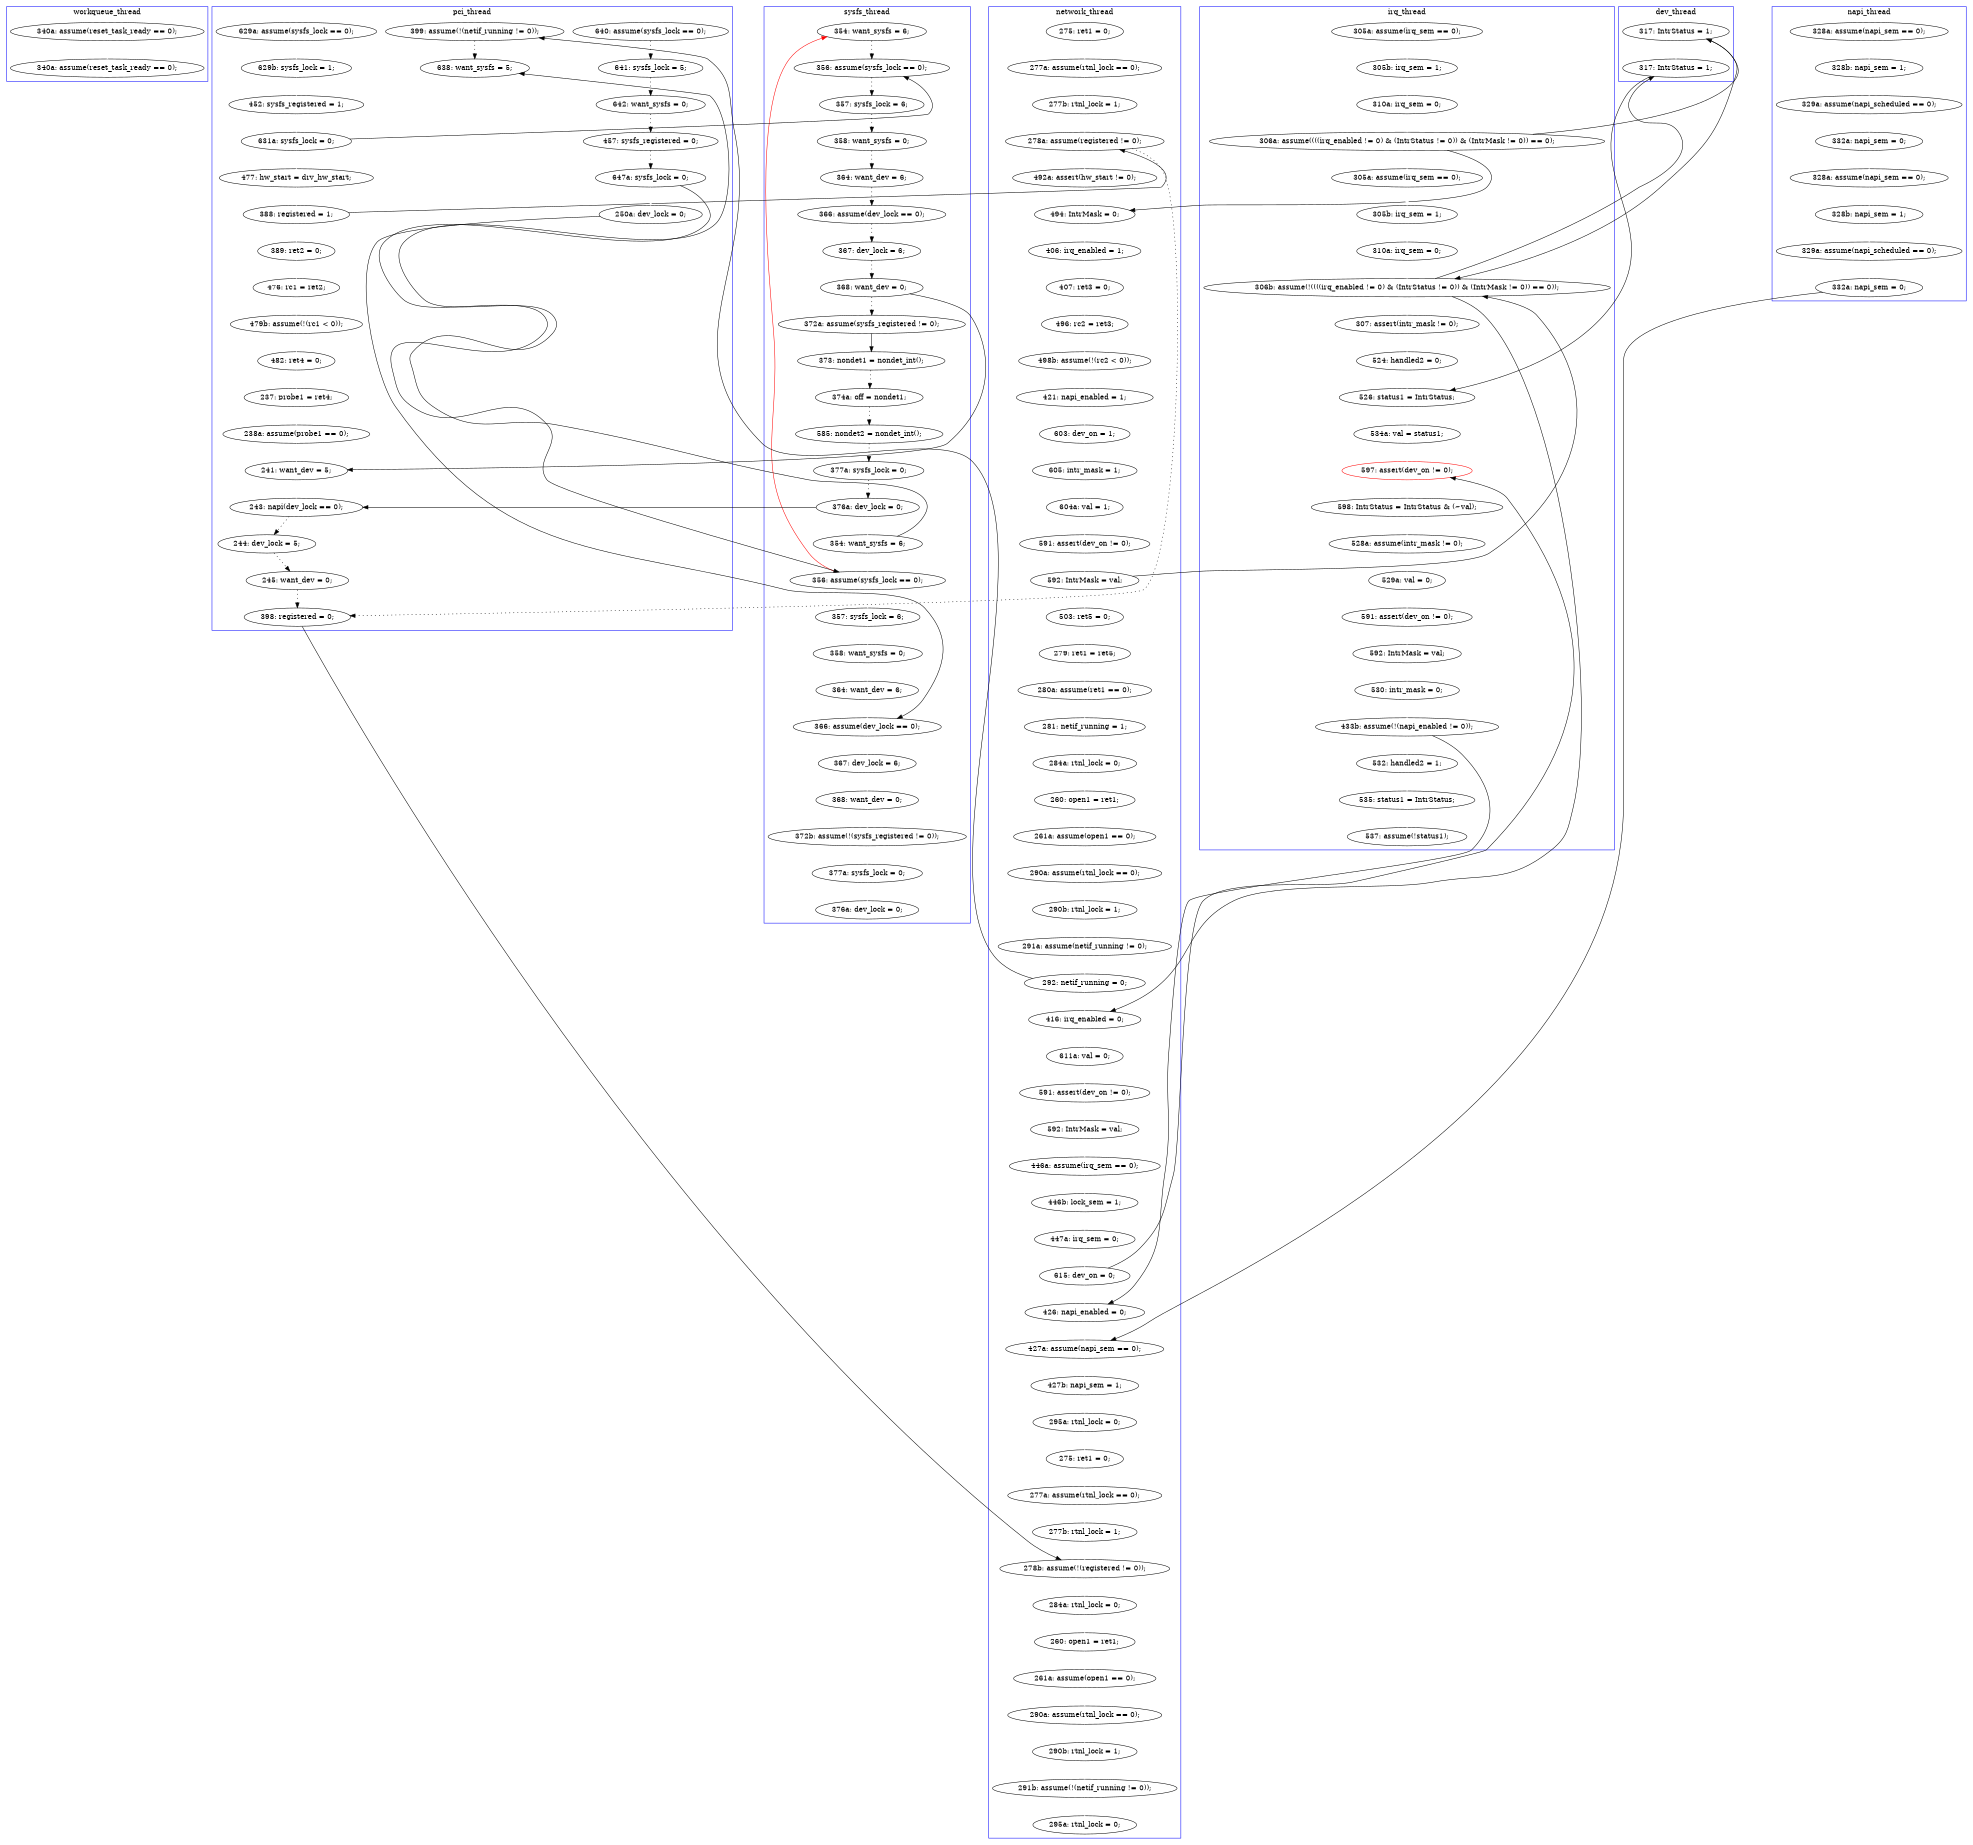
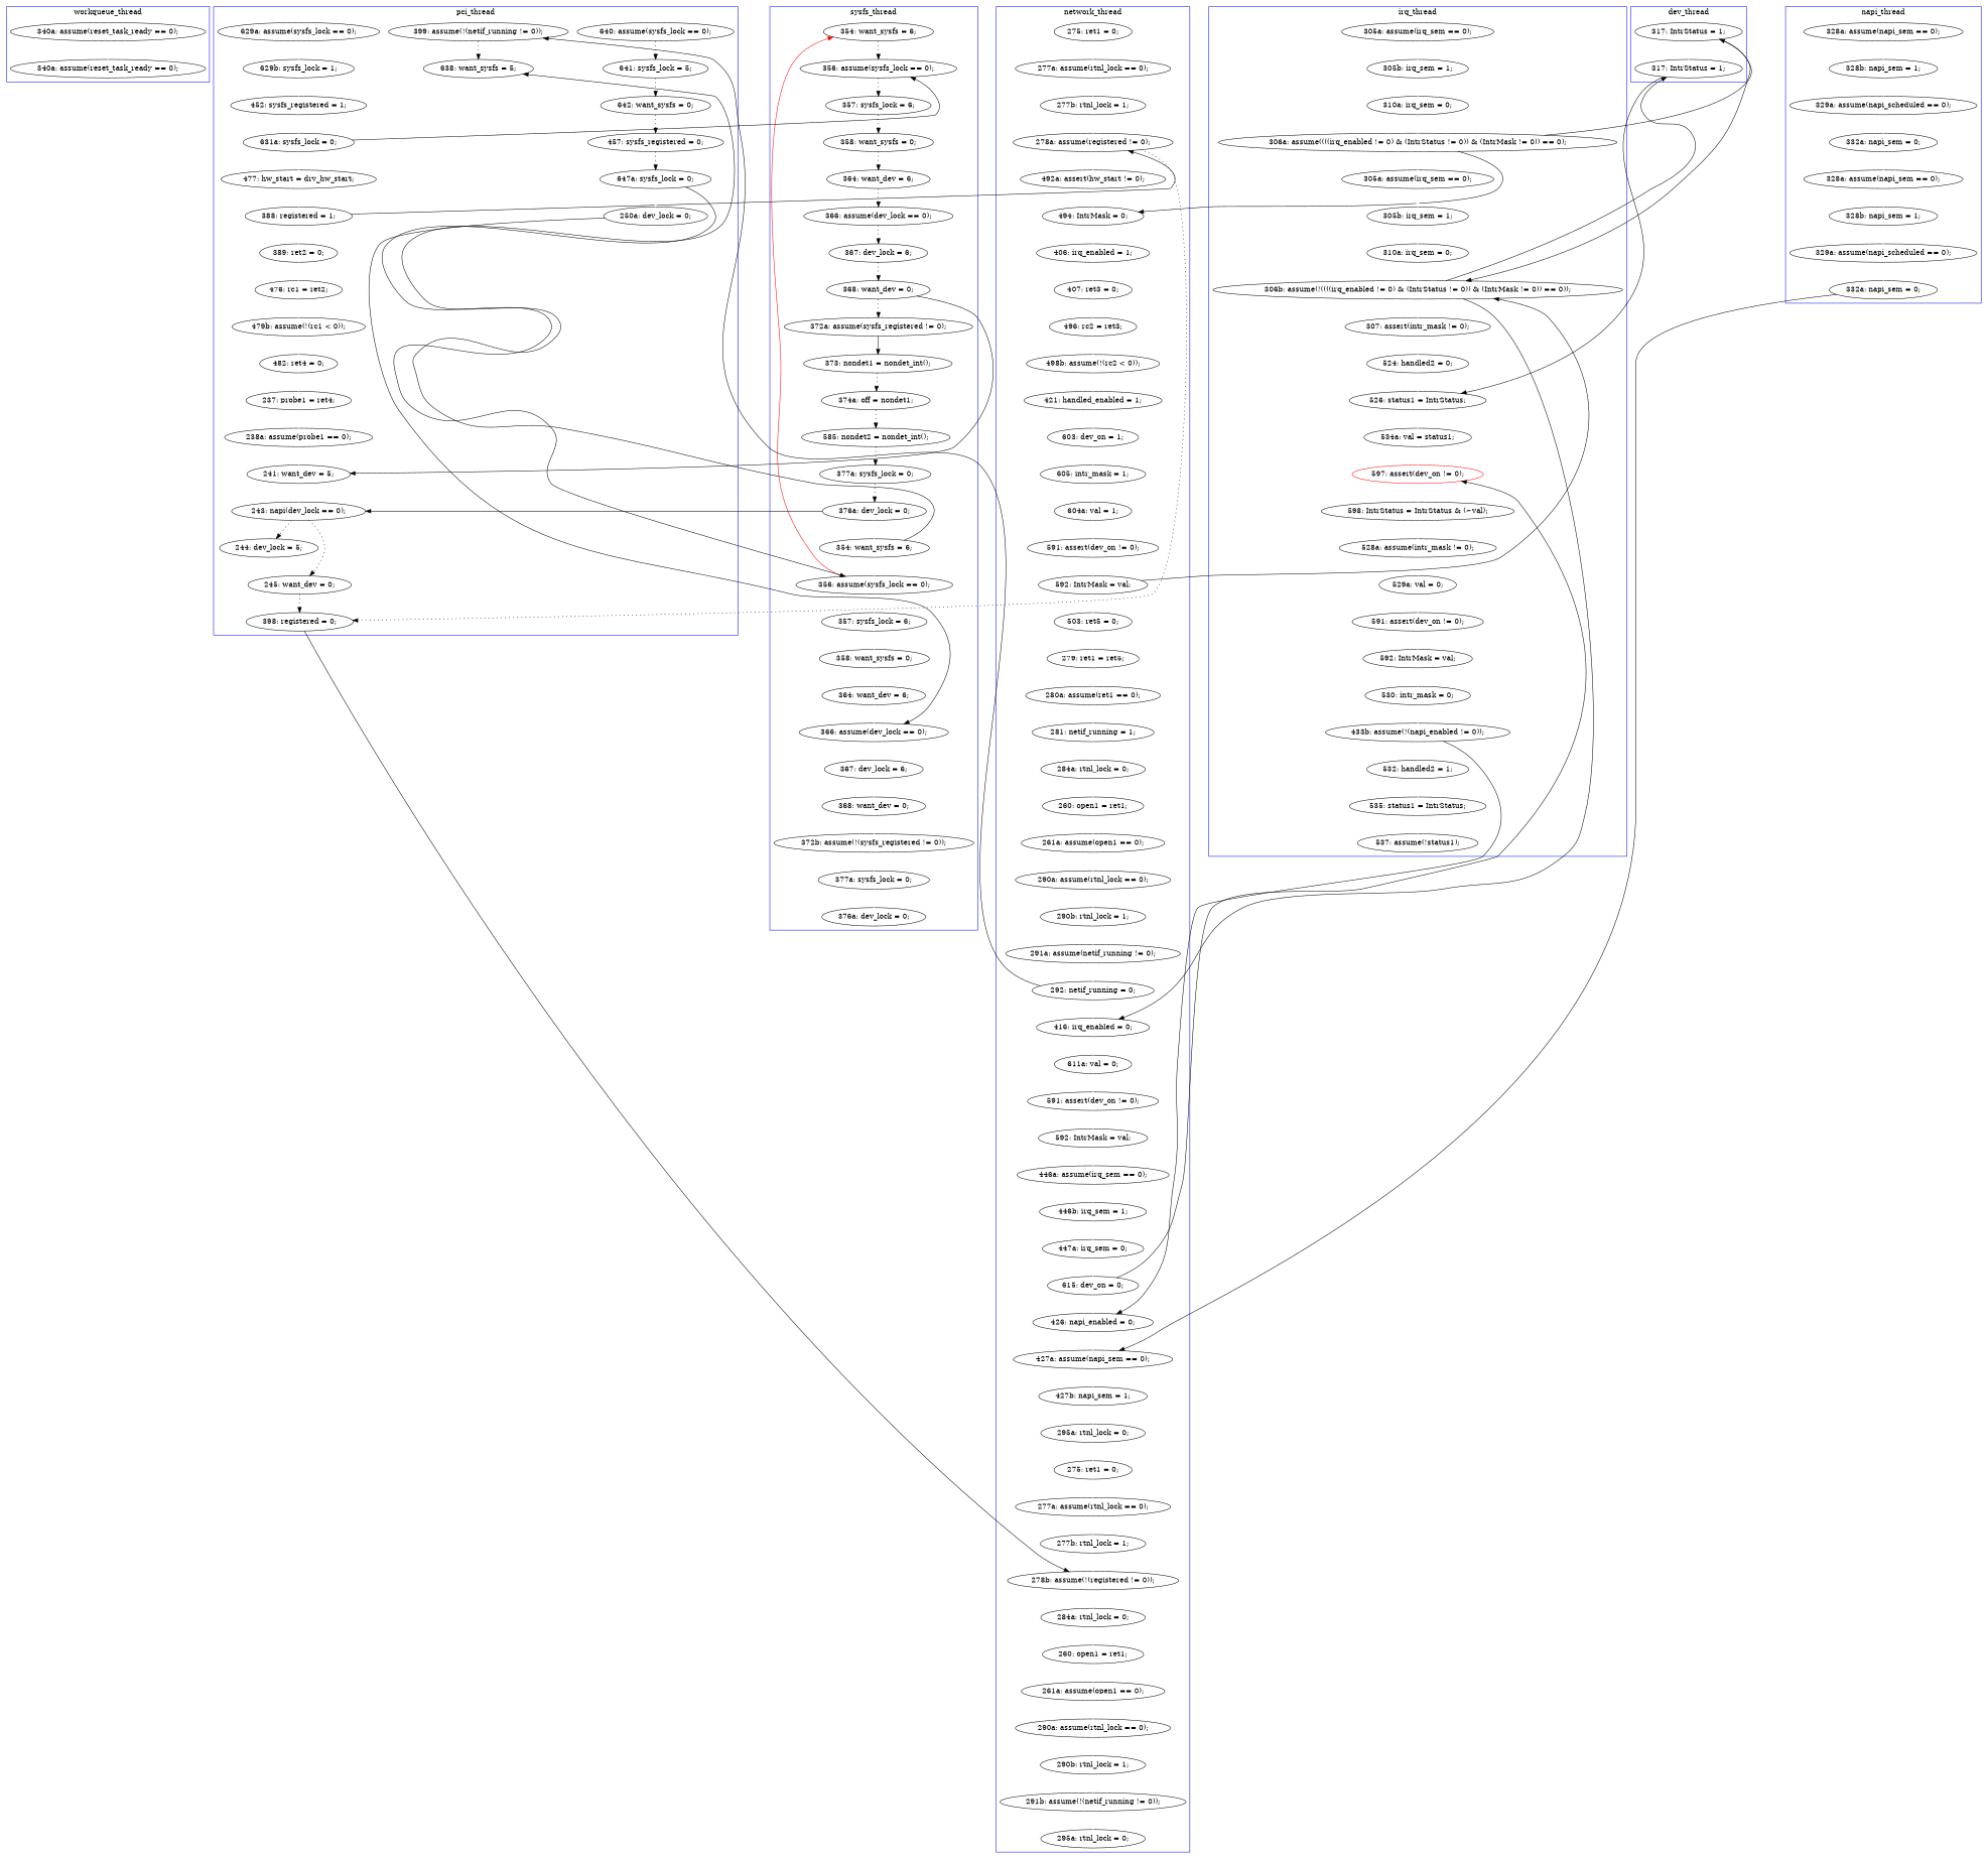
  digraph {
    edge [color=white style=solid]
    n1 [label="340a: assume(reset_task_ready == 0);"]
    n2 [label="340a: assume(reset_task_ready == 0);"]
    n3 [label="317: IntrStatus = 1;"]
    n4 [label="317: IntrStatus = 1;"]
    n5 [label="354: want_sysfs = 6;"]
    n6 [label="356: assume(sysfs_lock == 0);"]
    n7 [label="366: assume(dev_lock == 0);"]
    n8 [label="374a: off = nondet1;"]
    n9 [label="585: nondet2 = nondet_int();"]
    n10 [label="377a: sysfs_lock = 0;"]
    n11 [label="376a: dev_lock = 0;"]
    n12 [label="368: want_dev = 0;"]
    n13 [label="372a: assume(sysfs_registered != 0);"]
    n14 [label="373: nondet1 = nondet_int();"]
    n15 [label="366: assume(dev_lock == 0);"]
    n16 [label="367: dev_lock = 6;"]
    n17 [label="364: want_dev = 6;"]
    n18 [label="357: sysfs_lock = 6;"]
    n19 [label="358: want_sysfs = 0;"]
    n20 [label="376a: dev_lock = 0;"]
    n21 [label="356: assume(sysfs_lock == 0);"]
    n22 [label="357: sysfs_lock = 6;"]
    n23 [label="358: want_sysfs = 0;"]
    n24 [label="368: want_dev = 0;"]
    n25 [label="372b: assume(!(sysfs_registered != 0));"]
    n26 [label="364: want_dev = 6;"]
    n27 [label="354: want_sysfs = 6;"]
    n28 [label="367: dev_lock = 6;"]
    n29 [label="377a: sysfs_lock = 0;"]
    n30 [label="306b: assume(!((((irq_enabled != 0) & (IntrStatus != 0)) & (IntrMask != 0)) == 0));"]
    n31 [label="528a: assume(intr_mask != 0);"]
    n32 [label="529a: val = 0;"]
    n33 [label="305a: assume(irq_sem == 0);"]
    n34 [label="305b: irq_sem = 1;"]
    n35 [label="524: handled2 = 0;"]
    n36 [label="526: status1 = IntrStatus;"]
    n37 [label="535: status1 = IntrStatus;"]
    n38 [label="537: assume(!status1);"]
    n39 [label="305b: irq_sem = 1;"]
    n40 [label="310a: irq_sem = 0;"]
    n41 [label="592: IntrMask = val;"]
    n42 [label="530: intr_mask = 0;"]
    n43 [label="534a: val = status1;"]
    n44 [color=red label="597: assert(dev_on != 0);"]
    n45 [label="591: assert(dev_on != 0);"]
    n46 [label="598: IntrStatus = IntrStatus & (~val);"]
    n47 [label="433b: assume(!(napi_enabled != 0));"]
    n48 [label="306a: assume((((irq_enabled != 0) & (IntrStatus != 0)) & (IntrMask != 0)) == 0);"]
    n49 [label="305a: assume(irq_sem == 0);"]
    n50 [label="310a: irq_sem = 0;"]
    n51 [label="307: assert(intr_mask != 0);"]
    n52 [label="532: handled2 = 1;"]
    n53 [label="332a: napi_sem = 0;"]
    n54 [label="328a: assume(napi_sem == 0);"]
    n55 [label="328b: napi_sem = 1;"]
    n56 [label="329a: assume(napi_scheduled == 0);"]
    n57 [label="328b: napi_sem = 1;"]
    n58 [label="329a: assume(napi_scheduled == 0);"]
    n59 [label="328a: assume(napi_sem == 0);"]
    n60 [label="332a: napi_sem = 0;"]
    n61 [label="416: irq_enabled = 0;"]
    n62 [label="292: netif_running = 0;"]
    n63 [label="427b: napi_sem = 1;"]
    n64 [label="295a: rtnl_lock = 0;"]
    n65 [label="496: rc2 = ret3;"]
    n66 [label="498b: assume(!(rc2 < 0));"]
    n67 [label="447a: irq_sem = 0;"]
    n68 [label="615: dev_on = 0;"]
-   n69 [label="421: napi_enabled = 1;"]
+   n69 [label="421: handled_enabled = 1;"]
    n70 [label="605: intr_mask = 1;"]
    n71 [label="604a: val = 1;"]
    n72 [label="427a: assume(napi_sem == 0);"]
    n73 [label="426: napi_enabled = 0;"]
    n74 [label="407: ret3 = 0;"]
    n75 [label="275: ret1 = 0;"]
    n76 [label="277a: assume(rtnl_lock == 0);"]
    n77 [label="277b: rtnl_lock = 1;"]
    n78 [label="278b: assume(!(registered != 0));"]
    n79 [label="494: IntrMask = 0;"]
    n80 [label="406: irq_enabled = 1;"]
    n81 [label="260: open1 = ret1;"]
    n82 [label="261a: assume(open1 == 0);"]
    n83 [label="284a: rtnl_lock = 0;"]
    n84 [label="611a: val = 0;"]
    n85 [label="591: assert(dev_on != 0);"]
    n86 [label="278a: assume(registered != 0);"]
    n87 [label="279: ret1 = ret5;"]
    n88 [label="280a: assume(ret1 == 0);"]
    n89 [label="275: ret1 = 0;"]
    n90 [label="603: dev_on = 1;"]
    n91 [label="592: IntrMask = val;"]
    n92 [label="503: ret5 = 0;"]
    n93 [label="290a: assume(rtnl_lock == 0);"]
    n94 [label="290b: rtnl_lock = 1;"]
    n95 [label="492a: assert(hw_start != 0);"]
    n96 [label="290a: assume(rtnl_lock == 0);"]
    n97 [label="290b: rtnl_lock = 1;"]
    n98 [label="260: open1 = ret1;"]
    n99 [label="277a: assume(rtnl_lock == 0);"]
    n100 [label="261a: assume(open1 == 0);"]
    n101 [label="591: assert(dev_on != 0);"]
    n102 [label="281: netif_running = 1;"]
    n103 [label="291a: assume(netif_running != 0);"]
    n104 [label="284a: rtnl_lock = 0;"]
    n105 [label="446a: assume(irq_sem == 0);"]
-   n106 [label="446b: lock_sem = 1;"]
+   n106 [label="446b: irq_sem = 1;"]
    n107 [label="291b: assume(!(netif_running != 0));"]
    n108 [label="295a: rtnl_lock = 0;"]
    n109 [label="592: IntrMask = val;"]
    n110 [label="277b: rtnl_lock = 1;"]
    n111 [label="250a: dev_lock = 0;"]
    n112 [label="638: want_sysfs = 5;"]
    n113 [label="243: napi(dev_lock == 0);"]
    n114 [label="244: dev_lock = 5;"]
    n115 [label="640: assume(sysfs_lock == 0);"]
    n116 [label="399: assume(!(netif_running != 0));"]
    n117 [label="245: want_dev = 0;"]
    n118 [label="398: registered = 0;"]
    n119 [label="477: hw_start = drv_hw_start;"]
    n120 [label="388: registered = 1;"]
    n121 [label="647a: sysfs_lock = 0;"]
    n122 [label="241: want_dev = 5;"]
    n123 [label="629b: sysfs_lock = 1;"]
    n124 [label="452: sysfs_registered = 1;"]
    n125 [label="238a: assume(probe1 == 0);"]
    n126 [label="389: ret2 = 0;"]
    n127 [label="476: rc1 = ret2;"]
    n128 [label="629a: assume(sysfs_lock == 0);"]
    n129 [label="631a: sysfs_lock = 0;"]
    n130 [label="641: sysfs_lock = 5;"]
    n131 [label="642: want_sysfs = 0;"]
    n132 [label="479b: assume(!(rc1 < 0));"]
    n133 [label="482: ret4 = 0;"]
    n134 [label="457: sysfs_registered = 0;"]
    n135 [label="237: probe1 = ret4;"]
    subgraph cluster_1 {
      color=blue
      label=workqueue_thread
      n1
      n2
    }
    subgraph cluster_2 {
      color=blue
      label=dev_thread
      n3
      n4
    }
    subgraph cluster_3 {
      color=blue
      label=sysfs_thread
      n5
      n6
      n7
      n8
      n9
      n10
      n11
      n12
      n13
      n14
      n15
      n16
      n17
      n18
      n19
      n20
      n21
      n22
      n23
      n24
      n25
      n26
      n27
      n28
      n29
    }
    subgraph cluster_4 {
      color=blue
      label=irq_thread
      n30
      n31
      n32
      n33
      n34
      n35
      n36
      n37
      n38
      n39
      n40
      n41
      n42
      n43
      n44
      n45
      n46
      n47
      n48
      n49
      n50
      n51
      n52
    }
    subgraph cluster_5 {
      color=blue
      label=napi_thread
      n53
      n54
      n55
      n56
      n57
      n58
      n59
      n60
    }
    subgraph cluster_6 {
      color=blue
      label=network_thread
      n61
      n62
      n63
      n64
      n65
      n66
      n67
      n68
      n69
      n70
      n71
      n72
      n73
      n74
      n75
      n76
      n77
      n78
      n79
      n80
      n81
      n82
      n83
      n84
      n85
      n86
      n87
      n88
      n89
      n90
      n91
      n92
      n93
      n94
      n95
      n96
      n97
      n98
      n99
      n100
      n101
      n102
      n103
      n104
      n105
      n106
      n107
      n108
      n109
      n110
    }
    subgraph cluster_7 {
      color=blue
      label=pci_thread
      n111
      n112
      n113
      n114
      n115
      n116
      n117
      n118
      n119
      n120
      n121
      n122
      n123
      n124
      n125
      n126
      n127
      n128
      n129
      n130
      n131
      n132
      n133
      n134
      n135
    }
    n1 -> n2
    n3 -> n36 [color=black constraint=false]
    n4 -> n3
    n4 -> n30 [color=black constraint=false]
    n5 -> n6
    n5 -> n112 [color=black constraint=false]
    n6 -> n22
    n6 -> n27 [color=red constraint=false]
    n7 -> n28
    n8 -> n9 [color=black style=dotted]
    n9 -> n29 [color=black style=dotted]
    n10 -> n11
    n12 -> n13 [color=black style=dotted]
    n12 -> n122 [color=black constraint=false]
    n13 -> n14 [color=black]
    n14 -> n8 [color=black style=dotted]
    n15 -> n16 [color=black style=dotted]
    n16 -> n12 [color=black style=dotted]
    n17 -> n15 [color=black style=dotted]
    n18 -> n19 [color=black style=dotted]
    n19 -> n17 [color=black style=dotted]
    n20 -> n5
    n20 -> n113 [color=black constraint=false]
    n21 -> n18 [color=black style=dotted]
    n22 -> n23
    n23 -> n26
    n24 -> n25
    n25 -> n10
    n26 -> n7
    n27 -> n21 [color=black style=dotted]
    n28 -> n24
    n29 -> n20 [color=black style=dotted]
    n30 -> n3 [color=black constraint=false]
    n30 -> n51
    n30 -> n61 [color=black constraint=false]
    n31 -> n32
    n32 -> n45
    n33 -> n34
    n34 -> n50
    n35 -> n36
    n36 -> n43
    n37 -> n38
    n39 -> n40
    n40 -> n30
    n41 -> n42
    n42 -> n47
    n43 -> n44
    n44 -> n46
    n45 -> n41
    n46 -> n31
    n47 -> n52
    n47 -> n73 [color=black constraint=false]
    n48 -> n4 [color=black constraint=false]
    n48 -> n49
    n48 -> n79 [color=black constraint=false]
    n49 -> n39
    n50 -> n48
    n51 -> n35
    n52 -> n37
    n53 -> n72 [color=black constraint=false]
    n54 -> n55
    n55 -> n56
    n56 -> n60
    n57 -> n58
    n58 -> n53
    n59 -> n57
    n60 -> n59
    n61 -> n84
    n62 -> n61
    n62 -> n116 [color=black constraint=false]
    n63 -> n64
    n64 -> n89
    n65 -> n66
    n66 -> n69
    n67 -> n68
    n68 -> n44 [color=black constraint=false]
    n68 -> n73
    n69 -> n90
    n70 -> n71
    n71 -> n101
    n72 -> n63
    n73 -> n72
    n74 -> n65
    n75 -> n76
    n76 -> n77
    n77 -> n86
    n78 -> n83
    n79 -> n80
    n80 -> n74
    n81 -> n82
    n82 -> n96
    n83 -> n98
    n84 -> n85
    n85 -> n109
    n86 -> n95
    n86 -> n118 [color=black constraint=false style=dotted]
    n87 -> n88
    n88 -> n102
    n89 -> n99
    n90 -> n70
    n91 -> n30 [color=black constraint=false]
    n91 -> n92
    n92 -> n87
    n93 -> n94
    n94 -> n107
    n95 -> n79
    n96 -> n97
    n97 -> n103
    n98 -> n100
    n99 -> n110
    n100 -> n93
    n101 -> n91
    n102 -> n104
    n103 -> n62
    n104 -> n81
    n105 -> n106
    n106 -> n67
    n107 -> n108
    n109 -> n105
    n110 -> n78
    n111 -> n7 [color=black constraint=false]
    n113 -> n114 [color=black style=dotted]
-   n114 -> n117 [color=black style=dotted]
+   n113 -> n117 [color=black style=dotted]
    n115 -> n130 [color=black style=dotted]
    n116 -> n112 [color=black style=dotted]
    n117 -> n118 [color=black style=dotted]
    n118 -> n78 [color=black constraint=false]
    n119 -> n120
    n120 -> n86 [color=black constraint=false]
    n120 -> n126
    n121 -> n6 [color=black constraint=false]
    n121 -> n111
    n122 -> n113
    n123 -> n124
    n124 -> n129
    n125 -> n122
    n126 -> n127
    n127 -> n132
    n128 -> n123
    n129 -> n21 [color=black constraint=false]
    n129 -> n119
    n130 -> n131 [color=black style=dotted]
    n131 -> n134 [color=black style=dotted]
    n132 -> n133
    n133 -> n135
    n134 -> n121 [color=black style=dotted]
    n135 -> n125
  }
